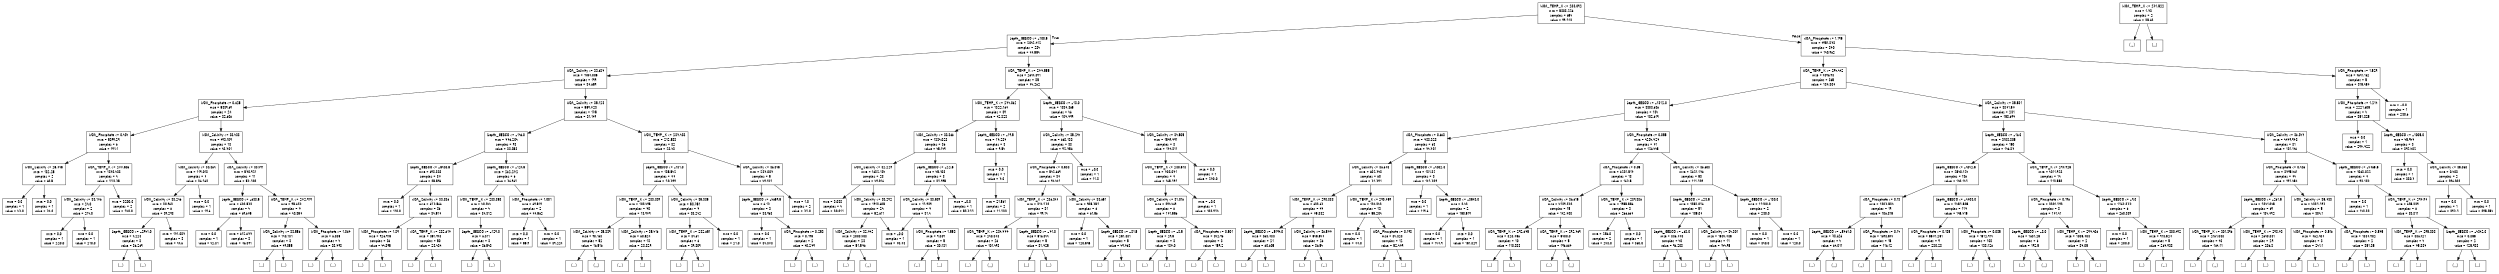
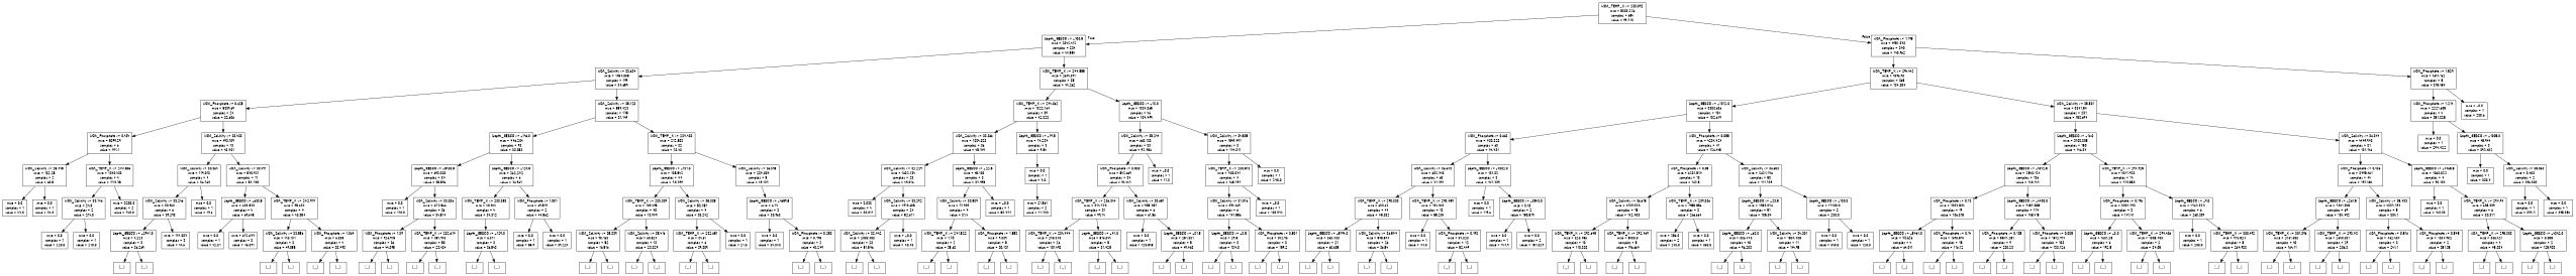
  digraph {
    fontname="Patrick Hand"
    node [fontname="Patrick Hand" shape=box]
    edge [fontname="Patrick Hand"]
    n1 [label="WOA_TEMP_K <= 288.092\nmse = 5808.226\nsamples = 654\nvalue = 99.213"]
    n2 [label="Depth_GEBCO <= -100.5\nmse = 2042.412\nsamples = 284\nvalue = 47.554"]
    n3 [label="WOA_Phosphate <= 1.195\nmse = 4951.873\nsamples = 370\nvalue = 140.962"]
    n4 [label="WOA_Salinity <= 33.637\nmse = 1457.005\nsamples = 199\nvalue = 37.659"]
    n5 [label="WOA_TEMP_K <= 277.555\nmse = 2644.891\nsamples = 85\nvalue = 74.262"]
    n6 [label="WOA_TEMP_K <= 294.442\nmse = 4396.93\nsamples = 365\nvalue = 137.807"]
    n7 [label="WOA_Phosphate <= 1.529\nmse = 4641.162\nsamples = 5\nvalue = 315.457"]
    n8 [label="WOA_Phosphate <= 0.625\nmse = 5339.69\nsamples = 24\nvalue = 82.606"]
    n9 [label="WOA_Salinity <= 35.128\nmse = 559.723\nsamples = 175\nvalue = 31.149"]
    n10 [label="WOA_TEMP_K <= 274.062\nmse = 1322.167\nsamples = 39\nvalue = 42.323"]
    n11 [label="Depth_GEBCO <= -18.0\nmse = 1837.865\nsamples = 46\nvalue = 107.799"]
    n12 [label="WOA_Phosphate <= 0.484\nmse = 5399.29\nsamples = 6\nvalue = 191.1"]
    n13 [label="WOA_Salinity <= 33.438\nmse = 493.109\nsamples = 18\nvalue = 48.701"]
    n14 [label="Depth_GEBCO <= -146.0\nmse = 776.204\nsamples = 93\nvalue = 38.353"]
    n15 [label="WOA_TEMP_K <= 287.483\nmse = 212.583\nsamples = 82\nvalue = 23.43"]
    n16 [label="WOA_Salinity <= 25.745\nmse = 182.25\nsamples = 2\nvalue = 60.5"]
    n17 [label="WOA_TEMP_K <= 277.506\nmse = 1373.438\nsamples = 4\nvalue = 223.75"]
    n18 [label="WOA_Salinity <= 33.364\nmse = 119.018\nsamples = 7\nvalue = 36.268"]
    n19 [label="WOA_Salinity <= 33.491\nmse = 570.921\nsamples = 11\nvalue = 57.208"]
    n20 [label="mse = 0.0\nsamples = 1\nvalue = 47.0"]
    n21 [label="mse = 0.0\nsamples = 1\nvalue = 74.0"]
    n22 [label="WOA_Salinity <= 33.176\nmse = 24.0\nsamples = 2\nvalue = 214.0"]
    n23 [label="mse = 3200.0\nsamples = 2\nvalue = 240.0"]
    n24 [label="mse = 0.0\nsamples = 1\nvalue = 220.0"]
    n25 [label="mse = 0.0\nsamples = 1\nvalue = 210.0"]
    n26 [label="WOA_Salinity <= 33.246\nmse = 80.963\nsamples = 6\nvalue = 39.298"]
    n27 [label="mse = 0.0\nsamples = 1\nvalue = 19.6"]
    n28 [label="Depth_GEBCO <= -638.5\nmse = 670.573\nsamples = 4\nvalue = 69.675"]
    n29 [label="WOA_TEMP_K <= 272.919\nmse = 95.637\nsamples = 7\nvalue = 43.357"]
    n30 [label="Depth_GEBCO <= -2941.0\nmse = 4.223\nsamples = 3\nvalue = 36.269"]
    n31 [label="mse = 171.087\nsamples = 3\nvalue = 44.6"]
    n32 [label="(...)"]
    n33 [label="(...)"]
    n34 [label="mse = 0.0\nsamples = 1\nvalue = 42.81"]
    n35 [label="mse = 612.677\nsamples = 3\nvalue = 76.391"]
    n36 [label="WOA_Salinity <= 33.556\nmse = 148.131\nsamples = 3\nvalue = 49.055"]
    n37 [label="WOA_Phosphate <= 1.067\nmse = 6.885\nsamples = 4\nvalue = 38.798"]
    n38 [label="(...)"]
    n39 [label="(...)"]
    n40 [label="(...)"]
    n41 [label="(...)"]
    n42 [label="Depth_GEBCO <= -5438.5\nmse = 698.833\nsamples = 87\nvalue = 35.596"]
    n43 [label="Depth_GEBCO <= -124.5\nmse = 262.272\nsamples = 6\nvalue = 76.962"]
    n44 [label="Depth_GEBCO <= -131.0\nmse = 135.542\nsamples = 77\nvalue = 20.799"]
    n45 [label="WOA_Salinity <= 36.845\nmse = 237.007\nsamples = 5\nvalue = 49.132"]
    n46 [label="mse = 0.0\nsamples = 1\nvalue = 110.0"]
    n47 [label="WOA_Salinity <= 33.886\nmse = 627.566\nsamples = 86\nvalue = 34.517"]
    n48 [label="WOA_TEMP_K <= 283.858\nmse = 40.344\nsamples = 4\nvalue = 84.312"]
    n49 [label="WOA_Phosphate <= 1.001\nmse = 69.519\nsamples = 2\nvalue = 47.562"]
    n50 [label="WOA_Phosphate <= 1.89\nmse = 926.915\nsamples = 36\nvalue = 44.895"]
    n51 [label="WOA_TEMP_K <= 282.617\nmse = 351.948\nsamples = 50\nvalue = 28.434"]
    n52 [label="(...)"]
    n53 [label="(...)"]
    n54 [label="(...)"]
    n55 [label="(...)"]
    n56 [label="Depth_GEBCO <= -129.0\nmse = 6.311\nsamples = 3\nvalue = 86.543"]
    n57 [label="mse = 0.0\nsamples = 1\nvalue = 55.9"]
    n58 [label="mse = 0.0\nsamples = 1\nvalue = 39.224"]
    n59 [label="(...)"]
    n60 [label="(...)"]
    n61 [label="WOA_TEMP_K <= 283.839\nmse = 108.495\nsamples = 70\nvalue = 18.979"]
    n62 [label="WOA_Salinity <= 35.385\nmse = 58.751\nsamples = 7\nvalue = 38.242"]
    n63 [label="Depth_GEBCO <= -4659.5\nmse = 6.17\nsamples = 3\nvalue = 38.968"]
-   n64 [label="mse = 1.0\nsamples = 2\nvalue = 72.0"]
    n65 [label="WOA_Salinity <= 35.339\nmse = 90.168\nsamples = 52\nvalue = 16.516"]
    n66 [label="WOA_Salinity <= 35.416\nmse = 60.524\nsamples = 18\nvalue = 28.829"]
    n67 [label="WOA_TEMP_K <= 282.651\nmse = 34.61\nsamples = 6\nvalue = 39.809"]
    n68 [label="mse = 0.0\nsamples = 1\nvalue = 21.0"]
    n69 [label="(...)"]
    n70 [label="(...)"]
    n71 [label="(...)"]
    n72 [label="(...)"]
    n73 [label="(...)"]
    n74 [label="(...)"]
    n75 [label="mse = 0.0\nsamples = 1\nvalue = 34.378"]
    n76 [label="WOA_Phosphate <= 0.253\nmse = 0.195\nsamples = 2\nvalue = 40.279"]
    n77 [label="(...)"]
    n78 [label="(...)"]
    n79 [label="WOA_Salinity <= 33.366\nmse = 1334.028\nsamples = 36\nvalue = 45.149"]
    n80 [label="Depth_GEBCO <= -19.5\nmse = 17.237\nsamples = 3\nvalue = 9.54"]
    n81 [label="WOA_Salinity <= 35.244\nmse = 668.133\nsamples = 38\nvalue = 92.756"]
    n82 [label="WOA_Salinity <= 34.505\nmse = 1549.791\nsamples = 8\nvalue = 174.811"]
    n83 [label="WOA_Salinity <= 32.229\nmse = 1682.184\nsamples = 28\nvalue = 49.016"]
    n84 [label="Depth_GEBCO <= -22.5\nmse = 45.108\nsamples = 8\nvalue = 32.995"]
    n85 [label="mse = 0.0\nsamples = 1\nvalue = 7.0"]
    n86 [label="mse = 3.038\nsamples = 4\nvalue = 30.011"]
    n87 [label="WOA_Salinity <= 33.292\nmse = 1918.605\nsamples = 24\nvalue = 52.611"]
    n88 [label="WOA_Salinity <= 33.589\nmse = 12.989\nsamples = 7\nvalue = 31.4"]
    n89 [label="mse = -0.0\nsamples = 1\nvalue = 53.722"]
    n90 [label="WOA_Salinity <= 32.742\nmse = 2008.408\nsamples = 23\nvalue = 51.576"]
    n91 [label="mse = -0.0\nsamples = 1\nvalue = 70.73"]
    n92 [label="(...)"]
    n93 [label="(...)"]
    n94 [label="WOA_TEMP_K <= 271.522\nmse = 1.73\nsamples = 2\nvalue = 35.63"]
    n95 [label="WOA_Phosphate <= 1.553\nmse = 9.389\nsamples = 5\nvalue = 30.131"]
    n96 [label="(...)"]
    n97 [label="(...)"]
    n98 [label="(...)"]
    n99 [label="(...)"]
    n100 [label="mse = 21.561\nsamples = 2\nvalue = 11.233"]
    n101 [label="WOA_Phosphate <= 0.538\nmse = 542.669\nsamples = 37\nvalue = 94.442"]
    n102 [label="mse = -0.0\nsamples = 1\nvalue = 11.8"]
    n103 [label="WOA_TEMP_K <= 280.518\nmse = 708.071\nsamples = 7\nvalue = 165.292"]
    n104 [label="mse = 0.0\nsamples = 1\nvalue = 270.0"]
    n105 [label="WOA_TEMP_K <= 286.347\nmse = 314.273\nsamples = 31\nvalue = 99.14"]
    n106 [label="WOA_Salinity <= 33.651\nmse = 905.752\nsamples = 6\nvalue = 61.56"]
    n107 [label="WOA_TEMP_K <= 284.777\nmse = 240.378\nsamples = 26\nvalue = 101.493"]
    n108 [label="Depth_GEBCO <= -71.0\nmse = 516.844\nsamples = 5\nvalue = 81.725"]
    n109 [label="mse = 0.0\nsamples = 1\nvalue = 120.545"]
    n110 [label="Depth_GEBCO <= -81.5\nmse = 251.881\nsamples = 5\nvalue = 49.763"]
    n111 [label="(...)"]
    n112 [label="(...)"]
    n113 [label="(...)"]
    n114 [label="(...)"]
    n115 [label="(...)"]
    n116 [label="(...)"]
    n117 [label="WOA_Salinity <= 31.016\nmse = 394.469\nsamples = 6\nvalue = 171.556"]
    n118 [label="mse = -0.0\nsamples = 1\nvalue = 108.924"]
    n119 [label="Depth_GEBCO <= -8.5\nmse = 29.5\nsamples = 3\nvalue = 187.0"]
    n120 [label="WOA_Phosphate <= 0.501\nmse = 342.96\nsamples = 3\nvalue = 159.2"]
    n121 [label="(...)"]
    n122 [label="(...)"]
    n123 [label="(...)"]
    n124 [label="(...)"]
    n125 [label="Depth_GEBCO <= -1812.0\nmse = 3308.636\nsamples = 134\nvalue = 102.619"]
    n126 [label="WOA_Salinity <= 35.581\nmse = 3871.57\nsamples = 231\nvalue = 158.697"]
    n127 [label="WOA_Phosphate <= 1.214\nmse = 2221.605\nsamples = 4\nvalue = 351.825"]
    n128 [label="mse = -0.0\nsamples = 1\nvalue = 230.6"]
    n129 [label="WOA_Phosphate <= 0.663\nmse = 788.328\nsamples = 63\nvalue = 74.781"]
    n130 [label="WOA_Phosphate <= 0.055\nmse = 4234.727\nsamples = 71\nvalue = 126.445"]
    n131 [label="Depth_GEBCO <= -16.0\nmse = 3108.805\nsamples = 150\nvalue = 146.37"]
    n132 [label="WOA_Salinity <= 36.847\nmse = 4479.978\nsamples = 81\nvalue = 181.146"]
    n133 [label="WOA_Salinity <= 36.678\nmse = 602.748\nsamples = 60\nvalue = 71.791"]
    n134 [label="Depth_GEBCO <= -4302.0\nmse = 181.82\nsamples = 3\nvalue = 142.789"]
    n135 [label="WOA_Phosphate <= 0.05\nmse = 6281.517\nsamples = 18\nvalue = 167.5"]
    n136 [label="WOA_Salinity <= 36.603\nmse = 2621.176\nsamples = 53\nvalue = 111.239"]
    n137 [label="WOA_TEMP_K <= 290.888\nmse = 633.67\nsamples = 47\nvalue = 75.882"]
    n138 [label="WOA_TEMP_K <= 290.759\nmse = 134.343\nsamples = 13\nvalue = 55.204"]
    n139 [label="mse = 0.0\nsamples = 1\nvalue = 119.6"]
    n140 [label="Depth_GEBCO <= -3543.0\nmse = 3.43\nsamples = 2\nvalue = 150.519"]
    n141 [label="Depth_GEBCO <= -5194.0\nmse = 363.783\nsamples = 21\nvalue = 60.605"]
    n142 [label="WOA_Salinity <= 36.577\nmse = 545.547\nsamples = 26\nvalue = 86.54"]
    n143 [label="mse = 0.0\nsamples = 1\nvalue = 77.0"]
    n144 [label="WOA_Phosphate <= 0.198\nmse = 84.328\nsamples = 12\nvalue = 52.479"]
    n145 [label="(...)"]
    n146 [label="(...)"]
    n147 [label="(...)"]
    n148 [label="(...)"]
    n149 [label="(...)"]
    n150 [label="(...)"]
    n151 [label="mse = 0.0\nsamples = 1\nvalue = 147.9"]
-   n152 [label="mse = 0.0\nsamples = 1\nvalue = 151.829"]
+   n152 [label="mse = 0.0\nsamples = 2\nvalue = 151.829"]
    n153 [label="WOA_Salinity <= 36.615\nmse = 4289.873\nsamples = 15\nvalue = 142.708"]
    n154 [label="WOA_TEMP_K <= 289.386\nmse = 1955.556\nsamples = 3\nvalue = 266.667"]
    n155 [label="Depth_GEBCO <= -23.5\nmse = 1358.026\nsamples = 51\nvalue = 105.07"]
    n156 [label="Depth_GEBCO <= -130.0\nmse = 12100.0\nsamples = 2\nvalue = 230.0"]
    n157 [label="WOA_TEMP_K <= 292.675\nmse = 828.756\nsamples = 10\nvalue = 110.333"]
    n158 [label="WOA_TEMP_K <= 292.769\nmse = 5400.0\nsamples = 5\nvalue = 196.667"]
    n159 [label="mse = 256.0\nsamples = 2\nvalue = 248.0"]
    n160 [label="mse = 0.0\nsamples = 1\nvalue = 360.0"]
    n161 [label="(...)"]
    n162 [label="(...)"]
    n163 [label="(...)"]
    n164 [label="(...)"]
    n165 [label="Depth_GEBCO <= -63.0\nmse = 886.778\nsamples = 40\nvalue = 96.208"]
    n166 [label="WOA_Salinity <= 34.301\nmse = 1534.785\nsamples = 11\nvalue = 144.95"]
    n167 [label="mse = 0.0\nsamples = 1\nvalue = 340.0"]
    n168 [label="mse = 0.0\nsamples = 1\nvalue = 120.0"]
    n169 [label="(...)"]
    n170 [label="(...)"]
    n171 [label="(...)"]
    n172 [label="(...)"]
    n173 [label="Depth_GEBCO <= -4842.5\nmse = 2540.124\nsamples = 136\nvalue = 140.142"]
    n174 [label="WOA_TEMP_K <= 297.925\nmse = 4311.923\nsamples = 14\nvalue = 213.558"]
    n175 [label="WOA_Phosphate <= 0.436\nmse = 3795.461\nsamples = 74\nvalue = 192.454"]
    n176 [label="Depth_GEBCO <= -4765.5\nmse = 1063.022\nsamples = 7\nvalue = 93.107"]
    n177 [label="WOA_Phosphate <= 0.13\nmse = 1807.584\nsamples = 19\nvalue = 106.815"]
    n178 [label="Depth_GEBCO <= -4703.0\nmse = 2452.505\nsamples = 117\nvalue = 145.415"]
    n179 [label="WOA_Phosphate <= 0.196\nmse = 3301.293\nsamples = 8\nvalue = 171.41"]
    n180 [label="Depth_GEBCO <= -9.0\nmse = 1267.877\nsamples = 6\nvalue = 260.389"]
    n181 [label="Depth_GEBCO <= -5761.0\nmse = 78.626\nsamples = 4\nvalue = 64.011"]
    n182 [label="WOA_Phosphate <= 0.14\nmse = 1698.544\nsamples = 15\nvalue = 116.12"]
    n183 [label="WOA_Phosphate <= 0.135\nmse = 5571.251\nsamples = 9\nvalue = 230.28"]
    n184 [label="WOA_Phosphate <= 0.085\nmse = 1512.914\nsamples = 108\nvalue = 138.126"]
    n185 [label="(...)"]
    n186 [label="(...)"]
    n187 [label="(...)"]
    n188 [label="(...)"]
    n189 [label="(...)"]
    n190 [label="(...)"]
    n191 [label="(...)"]
    n192 [label="(...)"]
    n193 [label="Depth_GEBCO <= -8.0\nmse = 1631.25\nsamples = 6\nvalue = 192.5"]
    n194 [label="WOA_TEMP_K <= 297.406\nmse = 1085.703\nsamples = 2\nvalue = 87.05"]
    n195 [label="mse = 0.0\nsamples = 1\nvalue = 200.0"]
    n196 [label="WOA_TEMP_K <= 300.492\nmse = 913.527\nsamples = 5\nvalue = 267.938"]
    n197 [label="(...)"]
    n198 [label="(...)"]
    n199 [label="(...)"]
    n200 [label="(...)"]
    n201 [label="(...)"]
    n202 [label="(...)"]
    n203 [label="Depth_GEBCO <= -261.5\nmse = 2841.045\nsamples = 69\nvalue = 184.792"]
    n204 [label="WOA_Salinity <= 35.733\nmse = 4382.297\nsamples = 5\nvalue = 304.1"]
    n205 [label="mse = 8.0\nsamples = 1\nvalue = 148.88"]
    n206 [label="WOA_TEMP_K <= 297.97\nmse = 635.339\nsamples = 6\nvalue = 83.811"]
    n207 [label="WOA_TEMP_K <= 301.396\nmse = 2161.038\nsamples = 40\nvalue = 164.11"]
    n208 [label="WOA_TEMP_K <= 298.73\nmse = 2640.831\nsamples = 29\nvalue = 206.3"]
    n209 [label="WOA_Phosphate <= 0.516\nmse = 762.407\nsamples = 3\nvalue = 241.1"]
    n210 [label="WOA_Phosphate <= 0.575\nmse = 1887.902\nsamples = 2\nvalue = 351.35"]
    n211 [label="(...)"]
    n212 [label="(...)"]
    n213 [label="(...)"]
    n214 [label="(...)"]
    n215 [label="(...)"]
    n216 [label="(...)"]
    n217 [label="(...)"]
    n218 [label="(...)"]
    n219 [label="WOA_TEMP_K <= 295.808\nmse = 336.421\nsamples = 4\nvalue = 75.387"]
    n220 [label="Depth_GEBCO <= -4342.0\nmse = 0.855\nsamples = 2\nvalue = 125.933"]
    n221 [label="(...)"]
    n222 [label="(...)"]
    n223 [label="(...)"]
    n224 [label="(...)"]
    n225 [label="mse = 0.0\nsamples = 1\nvalue = 297.722"]
    n226 [label="Depth_GEBCO <= -1005.0\nmse = 45.947\nsamples = 3\nvalue = 392.402"]
    n227 [label="mse = 0.0\nsamples = 1\nvalue = 380.7"]
    n228 [label="WOA_Salinity <= 35.063\nmse = 0.403\nsamples = 2\nvalue = 396.303"]
    n229 [label="mse = 0.0\nsamples = 1\nvalue = 397.2"]
    n230 [label="mse = 0.0\nsamples = 1\nvalue = 395.854"]
    n1 -> n2 [headlabel=True labelangle=45 labeldistance=2.5]
    n1 -> n3 [headlabel=False labelangle=-45 labeldistance=2.5]
    n2 -> n4
    n2 -> n5
    n3 -> n6
    n3 -> n7
    n4 -> n8
    n4 -> n9
    n5 -> n10
    n5 -> n11
    n6 -> n125
    n6 -> n126
    n7 -> n127
    n7 -> n128
    n8 -> n12
    n8 -> n13
    n9 -> n14
    n9 -> n15
    n10 -> n79
    n10 -> n80
    n11 -> n81
    n11 -> n82
    n12 -> n16
    n12 -> n17
    n13 -> n18
    n13 -> n19
    n14 -> n42
    n14 -> n43
    n15 -> n44
    n15 -> n45
    n16 -> n20
    n16 -> n21
    n17 -> n22
    n17 -> n23
    n18 -> n26
    n18 -> n27
    n19 -> n28
    n19 -> n29
    n22 -> n24
    n22 -> n25
    n26 -> n30
    n26 -> n31
    n28 -> n34
    n28 -> n35
    n29 -> n36
    n29 -> n37
    n30 -> n32
    n30 -> n33
    n36 -> n38
    n36 -> n39
    n37 -> n40
    n37 -> n41
    n42 -> n46
    n42 -> n47
    n43 -> n48
    n43 -> n49
    n44 -> n61
    n44 -> n62
    n45 -> n63
-   n45 -> n64
    n47 -> n50
    n47 -> n51
    n48 -> n56
    n49 -> n57
    n49 -> n58
    n50 -> n52
    n50 -> n53
    n51 -> n54
    n51 -> n55
    n56 -> n59
    n56 -> n60
    n61 -> n65
    n61 -> n66
    n62 -> n67
    n62 -> n68
    n63 -> n75
    n63 -> n76
    n65 -> n69
    n65 -> n70
    n66 -> n71
    n66 -> n72
    n67 -> n73
    n67 -> n74
    n76 -> n77
    n76 -> n78
    n79 -> n83
    n79 -> n84
    n80 -> n85
    n81 -> n101
    n81 -> n102
    n82 -> n103
    n82 -> n104
    n83 -> n86
    n83 -> n87
    n84 -> n88
    n84 -> n89
    n85 -> n100
    n87 -> n90
    n87 -> n91
-   n88 -> n91
+   n88 -> n94
    n88 -> n95
    n90 -> n92
    n90 -> n93
    n94 -> n96
    n94 -> n97
    n95 -> n98
    n95 -> n99
    n101 -> n105
    n101 -> n106
    n103 -> n117
    n103 -> n118
    n105 -> n107
    n105 -> n108
    n106 -> n109
    n106 -> n110
    n107 -> n111
    n107 -> n112
    n108 -> n113
    n108 -> n114
    n110 -> n115
    n110 -> n116
    n117 -> n119
    n117 -> n120
    n119 -> n121
    n119 -> n122
    n120 -> n123
    n120 -> n124
    n125 -> n129
    n125 -> n130
    n126 -> n131
    n126 -> n132
    n127 -> n225
    n127 -> n226
    n129 -> n133
    n129 -> n134
    n130 -> n135
    n130 -> n136
    n131 -> n173
    n131 -> n174
    n132 -> n175
    n132 -> n176
    n133 -> n137
    n133 -> n138
    n134 -> n139
    n134 -> n140
    n135 -> n153
    n135 -> n154
    n136 -> n155
    n136 -> n156
    n137 -> n141
    n137 -> n142
    n138 -> n143
    n138 -> n144
    n140 -> n151
    n140 -> n152
    n141 -> n145
    n141 -> n146
    n142 -> n147
    n142 -> n148
    n144 -> n149
    n144 -> n150
    n153 -> n157
    n153 -> n158
    n154 -> n159
    n154 -> n160
    n155 -> n165
    n155 -> n166
    n156 -> n167
    n156 -> n168
    n157 -> n161
    n157 -> n162
    n158 -> n163
    n158 -> n164
    n165 -> n169
    n165 -> n170
    n166 -> n171
    n166 -> n172
    n173 -> n177
    n173 -> n178
    n174 -> n179
    n174 -> n180
    n175 -> n203
    n175 -> n204
    n176 -> n205
    n176 -> n206
    n177 -> n181
    n177 -> n182
    n178 -> n183
    n178 -> n184
    n179 -> n193
    n179 -> n194
    n180 -> n195
    n180 -> n196
    n181 -> n185
    n181 -> n186
    n182 -> n187
    n182 -> n188
    n183 -> n189
    n183 -> n190
    n184 -> n191
    n184 -> n192
    n193 -> n197
    n193 -> n198
    n194 -> n199
    n194 -> n200
    n196 -> n201
    n196 -> n202
    n203 -> n207
    n203 -> n208
    n204 -> n209
    n204 -> n210
    n206 -> n219
    n206 -> n220
    n207 -> n211
    n207 -> n212
    n208 -> n213
    n208 -> n214
    n209 -> n215
    n209 -> n216
    n210 -> n217
    n210 -> n218
    n219 -> n221
    n219 -> n222
    n220 -> n223
    n220 -> n224
    n226 -> n227
    n226 -> n228
    n228 -> n229
    n228 -> n230
  }
